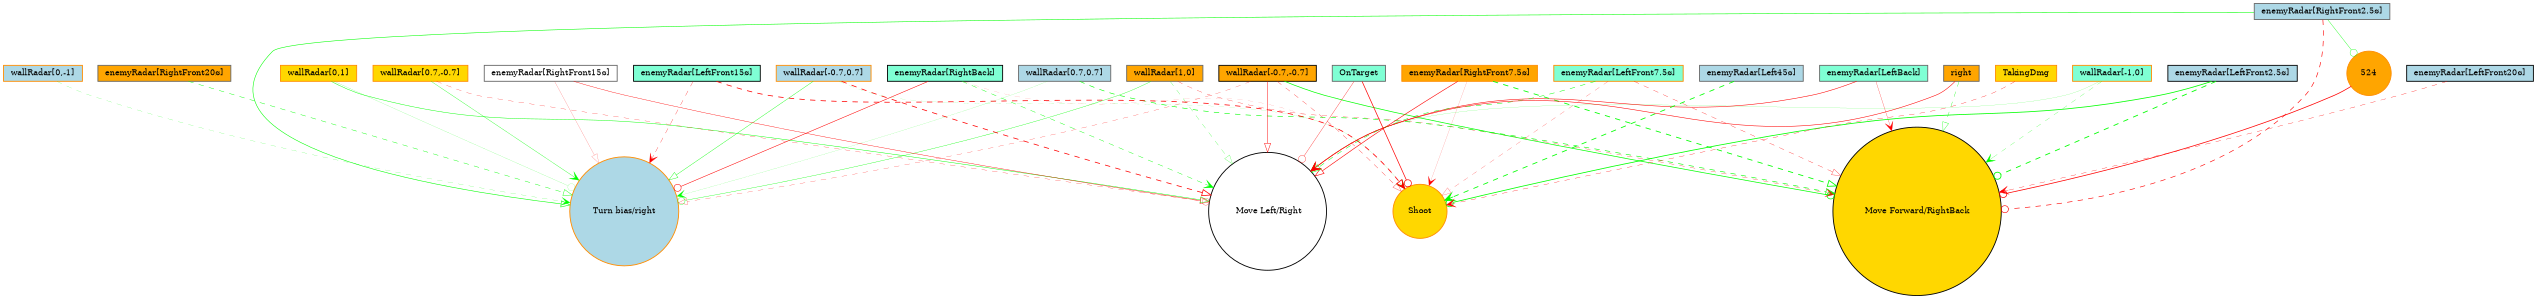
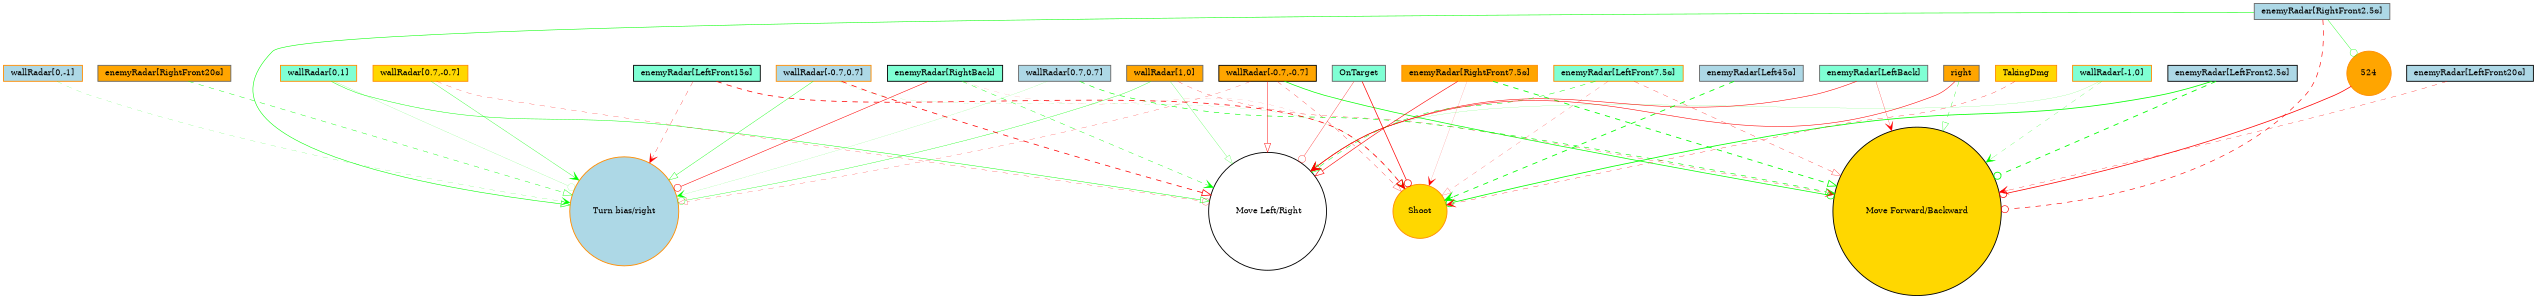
  digraph {
    node [color=darkorange fillcolor=lightblue fontsize=9 shape=box style=filled]
    edge [arrowhead=onormal color=red style=dashed]
    "wallRadar[1,0]" [color=gray40 fillcolor=orange height=0.2 width=0.2]
-   "Move Forward/Backward" [color=black fillcolor=gold height=0.2 shape=circle width=0.2 label="Move Forward/RightBack"]
+   "Move Forward/Backward" [color=black fillcolor=gold height=0.2 shape=circle width=0.2]
    " Move Left/Right" [color=black fillcolor=white height=0.2 shape=circle width=0.2]
    n4 [height=0.2 label="Turn bias/right" shape=circle width=0.2]
-   "wallRadar[0,1]" [fillcolor=gold height=0.2 width=0.2]
+   "wallRadar[0,1]" [fillcolor=aquamarine height=0.2 width=0.2]
    "wallRadar[-1,0]" [fillcolor=aquamarine height=0.2 width=0.2]
    "wallRadar[0,-1]" [height=0.2 width=0.2]
    "wallRadar[0.7,0.7]" [color=gray40 height=0.2 width=0.2]
    "wallRadar[-0.7,0.7]" [height=0.2 width=0.2]
    Shoot [fillcolor=gold height=0.2 shape=circle width=0.2]
    "wallRadar[-0.7,-0.7]" [color=black fillcolor=orange height=0.2 width=0.2]
    "wallRadar[0.7,-0.7]" [fillcolor=gold height=0.2 width=0.2]
    "enemyRadar[RightBack]" [color=black fillcolor=aquamarine height=0.2 width=0.2]
    "enemyRadar[LeftBack]" [color=gray40 fillcolor=aquamarine height=0.2 width=0.2]
    "enemyRadar[Left45ø]" [color=gray40 height=0.2 width=0.2]
    "enemyRadar[RightFront20ø]" [color=gray40 fillcolor=orange height=0.2 width=0.2]
    "enemyRadar[LeftFront20ø]" [color=black height=0.2 width=0.2]
-   "enemyRadar[RightFront15ø]" [color=gray40 fillcolor=white height=0.2 width=0.2]
    "enemyRadar[LeftFront15ø]" [color=black fillcolor=aquamarine height=0.2 width=0.2]
    "enemyRadar[RightFront7.5ø]" [fillcolor=orange height=0.2 width=0.2]
    "enemyRadar[LeftFront7.5ø]" [fillcolor=aquamarine height=0.2 width=0.2]
    "enemyRadar[RightFront2.5ø]" [color=gray40 height=0.2 width=0.2]
    n23 [fillcolor=orange height=0.2 label=524 shape=circle width=0.2]
    "enemyRadar[LeftFront2.5ø]" [color=black height=0.2 width=0.2]
    OnTarget [color=gray40 fillcolor=aquamarine height=0.2 width=0.2]
    TakingDmg [fillcolor=gold height=0.2 width=0.2]
    n27 [color=gray40 fillcolor=orange height=0.2 label=right width=0.2]
    "wallRadar[1,0]" -> "Move Forward/Backward" [arrowhead=vee penwidth=0.3016095358145354]
-   "wallRadar[1,0]" -> " Move Left/Right" [color=green penwidth=0.24972878342855118]
+   "wallRadar[1,0]" -> " Move Left/Right" [color=green penwidth=0.24972878342855118 style=solid]
    "wallRadar[1,0]" -> n4 [arrowhead=odot color=green penwidth=0.3788407871447601 style=solid]
    "wallRadar[0,1]" -> " Move Left/Right" [color=green penwidth=0.5012523122879627 style=solid]
    "wallRadar[0,1]" -> n4 [arrowhead=odot color=green penwidth=0.14303493982291648 style=solid]
    "wallRadar[-1,0]" -> "Move Forward/Backward" [arrowhead=vee color=green penwidth=0.2497859968746224]
    "wallRadar[-1,0]" -> " Move Left/Right" [arrowhead=vee color=green penwidth=0.14935758667592414 style=bold]
    "wallRadar[0,-1]" -> n4 [arrowhead=vee color=green penwidth=0.18385369821152836]
    "wallRadar[0.7,0.7]" -> "Move Forward/Backward" [color=green penwidth=0.6609984710662983]
    "wallRadar[0.7,0.7]" -> n4 [arrowhead=vee color=green penwidth=0.12106669310468185 style=bold]
    "wallRadar[-0.7,0.7]" -> " Move Left/Right" [penwidth=0.8474553677872361]
    "wallRadar[-0.7,0.7]" -> n4 [color=green penwidth=0.4241617068727962 style=bold]
    "wallRadar[-0.7,0.7]" -> Shoot [arrowhead=vee color=green penwidth=0.10695636638048817]
    "wallRadar[-0.7,-0.7]" -> "Move Forward/Backward" [arrowhead=odot color=green penwidth=0.7848049567931429 style=bold]
    "wallRadar[-0.7,-0.7]" -> " Move Left/Right" [penwidth=0.5156557633084407 style=solid]
    "wallRadar[-0.7,-0.7]" -> n4 [penwidth=0.24250724719068434]
    "wallRadar[-0.7,-0.7]" -> Shoot [penwidth=0.3324927804466037]
    "wallRadar[0.7,-0.7]" -> " Move Left/Right" [arrowhead=odot penwidth=0.27094686935051737]
    "wallRadar[0.7,-0.7]" -> n4 [arrowhead=vee color=green penwidth=0.3620705917851941 style=bold]
    "enemyRadar[RightBack]" -> " Move Left/Right" [arrowhead=vee color=green penwidth=0.4502219830732245]
    "enemyRadar[RightBack]" -> n4 [arrowhead=odot penwidth=0.5869889123545471 style=bold]
    "enemyRadar[RightBack]" -> Shoot [arrowhead=vee penwidth=0.10109293523358251]
    "enemyRadar[LeftBack]" -> "Move Forward/Backward" [arrowhead=vee penwidth=0.2713488649826876 style=solid]
    "enemyRadar[LeftBack]" -> " Move Left/Right" [arrowhead=vee penwidth=0.5987039107937232 style=solid]
    "enemyRadar[Left45ø]" -> Shoot [arrowhead=vee color=green penwidth=0.9143774276491571]
    "enemyRadar[RightFront20ø]" -> n4 [color=green penwidth=0.47276089460134973]
    "enemyRadar[LeftFront20ø]" -> "Move Forward/Backward" [arrowhead=vee penwidth=0.3470138272466075]
-   "enemyRadar[RightFront15ø]" -> " Move Left/Right" [penwidth=0.42802893336192516 style=bold]
-   "enemyRadar[RightFront15ø]" -> n4 [penwidth=0.16642021035328192 style=bold]
    "enemyRadar[LeftFront15ø]" -> n4 [arrowhead=vee penwidth=0.31024447532830934]
    "enemyRadar[LeftFront15ø]" -> Shoot [penwidth=0.849609034993554]
    "enemyRadar[RightFront7.5ø]" -> "Move Forward/Backward" [color=green penwidth=0.9264297773803026]
    "enemyRadar[RightFront7.5ø]" -> " Move Left/Right" [penwidth=0.6611184772822097 style=solid]
    "enemyRadar[RightFront7.5ø]" -> Shoot [arrowhead=vee penwidth=0.13400696031207132 style=solid]
    "enemyRadar[LeftFront7.5ø]" -> "Move Forward/Backward" [penwidth=0.3371913322636212]
    "enemyRadar[LeftFront7.5ø]" -> " Move Left/Right" [color=green penwidth=0.5186396482792685]
    "enemyRadar[LeftFront7.5ø]" -> Shoot [penwidth=0.2196807245567387]
    "enemyRadar[RightFront2.5ø]" -> "Move Forward/Backward" [arrowhead=odot penwidth=0.6877102003398691]
    "enemyRadar[RightFront2.5ø]" -> n4 [color=green penwidth=0.6129908479844359 style=bold]
    "enemyRadar[RightFront2.5ø]" -> n23 [arrowhead=odot color=green penwidth=0.40327594986369153 style=bold]
    n23 -> "Move Forward/Backward" [arrowhead=odot penwidth=0.8354689675847972 style=solid]
    "enemyRadar[LeftFront2.5ø]" -> "Move Forward/Backward" [arrowhead=odot color=green penwidth=0.9537531337183346]
    "enemyRadar[LeftFront2.5ø]" -> Shoot [arrowhead=odot color=green penwidth=0.8798135566201261 style=solid]
    OnTarget -> " Move Left/Right" [arrowhead=odot penwidth=0.3546230031786263 style=bold]
    OnTarget -> Shoot [arrowhead=odot penwidth=0.7876788565406434 style=bold]
    TakingDmg -> Shoot [arrowhead=vee penwidth=0.33860351244126746]
    n27 -> "Move Forward/Backward" [color=green penwidth=0.3658437889036633]
    n27 -> " Move Left/Right" [arrowhead=vee penwidth=0.5965655838772902 style=solid]
  }
